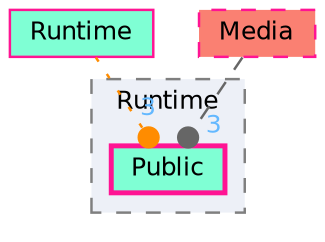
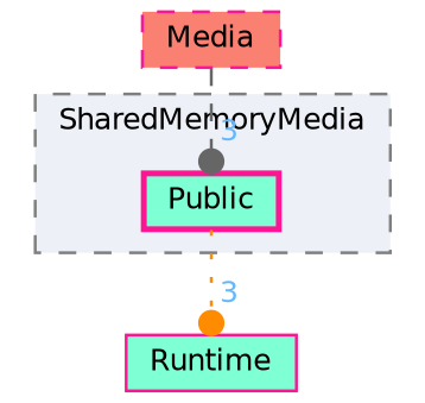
  digraph {
    compound=true
    fontname="DejaVu Sans"
    node [color=deeppink fillcolor=aquamarine fontname="DejaVu Sans" fontsize=10 shape=box]
    edge [arrowhead=dot fontcolor=steelblue1 fontname="DejaVu Sans" fontsize=10 headlabel=3 labeldistance=1.5 labelfontname=Helvetica labelfontsize=10]
    n1 [height=0.2 label=Public style="filled,bold" width=0.4]
    n2 [height=0.2 label=Runtime style=filled width=0.4]
    n3 [fillcolor=salmon height=0.2 label=Media style="filled,dashed" width=0.4]
    subgraph cluster_1 {
      bgcolor="#edf0f7"
      fontsize=10
-     label=Runtime
+     label=SharedMemoryMedia
      pencolor=grey50
      style="filled,dashed"
      n1
    }
-   n2 -> n1 [color=darkorange style=dotted]
+   n1 -> n2 [color=darkorange style=dotted]
    n3 -> n1 [color=gray40 style=dashed]
  }
